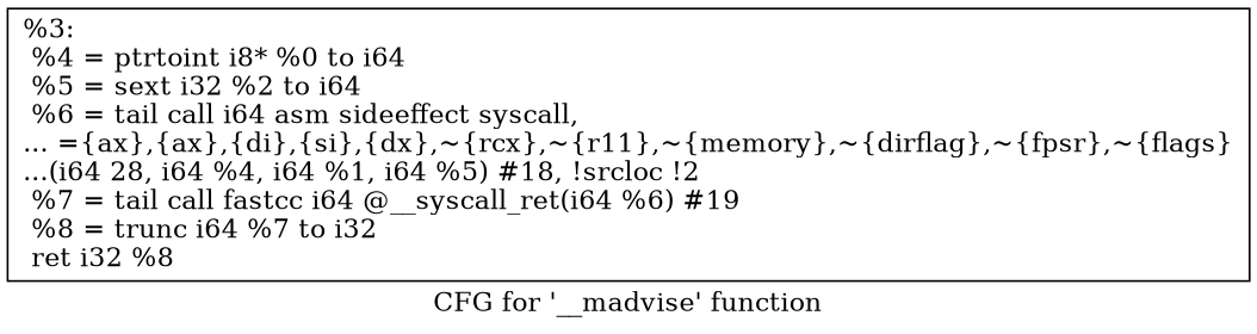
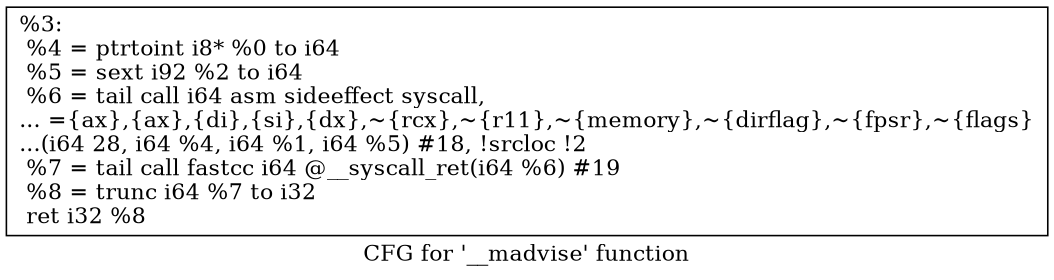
  digraph {
    label="CFG for '__madvise' function"
    rankdir=LR
-   n1 [label="{%3:\l  %4 = ptrtoint i8* %0 to i64\l  %5 = sext i32 %2 to i64\l  %6 = tail call i64 asm sideeffect syscall,\l... =\{ax\},\{ax\},\{di\},\{si\},\{dx\},~\{rcx\},~\{r11\},~\{memory\},~\{dirflag\},~\{fpsr\},~\{flags\}\l...(i64 28, i64 %4, i64 %1, i64 %5) #18, !srcloc !2\l  %7 = tail call fastcc i64 @__syscall_ret(i64 %6) #19\l  %8 = trunc i64 %7 to i32\l  ret i32 %8\l}" shape=record]
+   n1 [label="{%3:\l  %4 = ptrtoint i8* %0 to i64\l  %5 = sext i92 %2 to i64\l  %6 = tail call i64 asm sideeffect syscall,\l... =\{ax\},\{ax\},\{di\},\{si\},\{dx\},~\{rcx\},~\{r11\},~\{memory\},~\{dirflag\},~\{fpsr\},~\{flags\}\l...(i64 28, i64 %4, i64 %1, i64 %5) #18, !srcloc !2\l  %7 = tail call fastcc i64 @__syscall_ret(i64 %6) #19\l  %8 = trunc i64 %7 to i32\l  ret i32 %8\l}" shape=record]
  }
